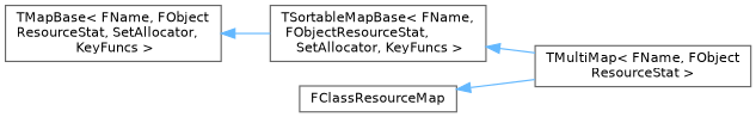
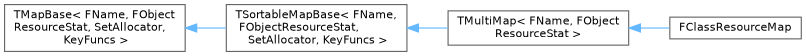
  digraph {
    rankdir=LR
    node [color=grey40 fillcolor=white fontname=Helvetica fontsize=10 shape=box style=filled]
    edge [color=steelblue1 dir=back fontname=Helvetica fontsize=10 labelfontname=Helvetica labelfontsize=10 style=solid]
    n1 [height=0.2 label="TMapBase\< FName, FObject\lResourceStat, SetAllocator,\l KeyFuncs \>" width=0.4]
    n2 [height=0.2 label="TSortableMapBase\< FName,\l FObjectResourceStat,\l SetAllocator, KeyFuncs \>" width=0.4]
    n3 [height=0.2 label="TMultiMap\< FName, FObject\lResourceStat \>" width=0.4]
    n4 [height=0.2 label=FClassResourceMap width=0.4]
    n1 -> n2
    n2 -> n3
-   n4 -> n3
+   n3 -> n4
  }
